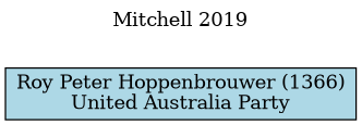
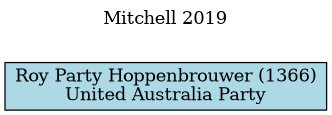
  digraph {
    label="Mitchell 2019"
    labelloc=t
    mclimit=10
    rankdir=LR
-   n1 [label="Roy Peter Hoppenbrouwer (1366)\nUnited Australia Party" shape=box style=filled fillcolor=lightblue]
+   n1 [label="Roy Party Hoppenbrouwer (1366)\nUnited Australia Party" shape=box style=filled fillcolor=lightblue]
  }
